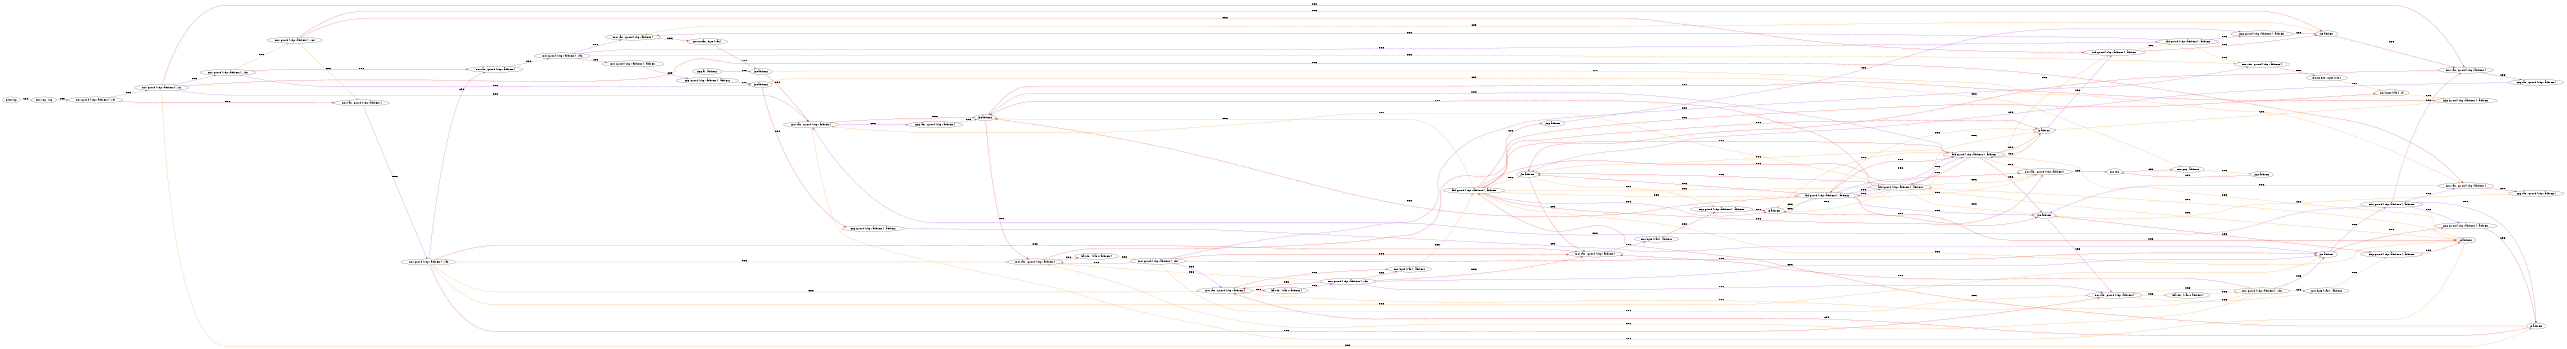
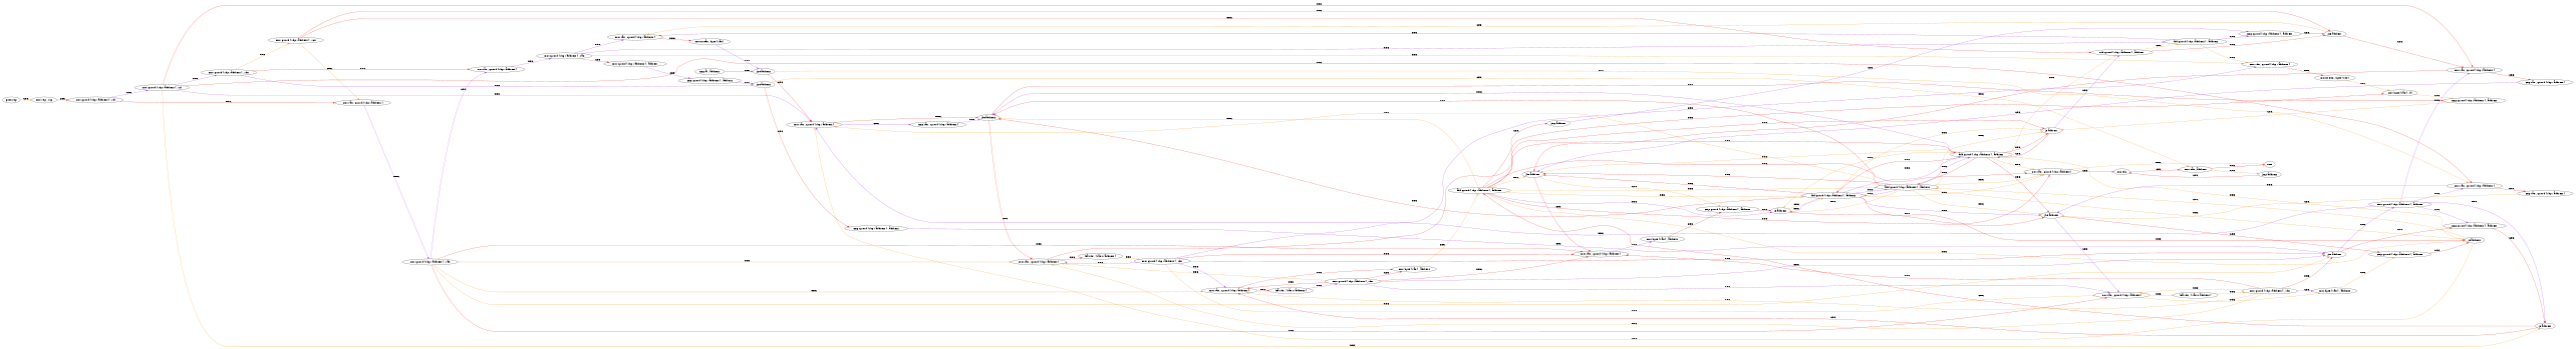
  digraph {
    rankdir=LR
    edge [color=red]
    n1 [label="push rbp"]
    n2 [label="mov rbp , rsp"]
    n3 [label="mov qword [ rbp - address ] , rdi"]
    n4 [label="mov qword [ rbp - address ] , rsi"]
    n5 [label="mov rax , qword [ rbp - address ]"]
    n6 [label="mov qword [ rbp - address ] , rdx"]
    n7 [label="je address"]
    n8 [label="mov rax , qword [ rbp - address ]"]
    n9 [label="mov rax , qword [ rbp - address ]"]
    n10 [label="mov rax , qword [ rbp - address ]"]
    n11 [label="mov qword [ rbp - address ] , rax"]
    n12 [label="mov qword [ rbp - address ] , rcx"]
    n13 [label="mov rax , qword [ rbp - address ]"]
    n14 [label="jne address"]
    n15 [label="mov rax , qword [ rbp - address ]"]
    n16 [label="add qword [ rbp - address ] , address"]
    n17 [label="jbe address"]
    n18 [label="cmp rax , qword [ rbp - address ]"]
    n19 [label="jbe address"]
    n20 [label="cmp rax , qword [ rbp - address ]"]
    n21 [label="jbe address"]
    n22 [label="cmp rax , qword [ rbp - address ]"]
    n23 [label="jne address"]
    n24 [label="sub qword [ rbp - address ] , address"]
    n25 [label="mov qword [ rbp - address ] , rax"]
    n26 [label="cmp qword [ rbp - address ] , address"]
-   n27 [label="mov pop , address"]
+   n27 [label="mov eax , address"]
    n28 [label="mov rax , qword [ rbp - address ]"]
    n29 [label="add qword [ rbp - address ] , address"]
    n30 [label="jne address"]
    n31 [label="mov rax , qword [ rbp - address ]"]
    n32 [label="mov rax , qword [ rbp - address ]"]
    n33 [label="mov rax , qword [ rbp - address ]"]
    n34 [label="cmp qword [ rbp - address ] , address"]
    n35 [label="mov qword [ rbp - address ] , address"]
    n36 [label="lea rdx , [ rax + address ]"]
    n37 [label="mov byte [ rax ] , address"]
    n38 [label="mov byte [ rax ] , address"]
    n39 [label="lea rdx , [ rax + address ]"]
    n40 [label="mov byte [ rax ] , dl"]
    n41 [label="lea rdx , [ rax + address ]"]
    n42 [label="mov byte [ rax ] , address"]
    n43 [label="mov qword [ rbp - address ] , address"]
    n44 [label="mov rdx , qword [ rbp - address ]"]
    n45 [label="cmp qword [ rbp - address ] , address"]
    n46 [label="movzx eax , byte [ rax ]"]
    n47 [label="movzx edx , byte [ rdx ]"]
    n48 [label="cmp qword [ rbp - address ] , address"]
    n49 [label="jmp address"]
+   n50 [label=retn]
    n51 [label="pop rbp"]
    n52 [label="jmp address"]
    n53 [label="je address"]
    n54 [label="mov rax , qword [ rbp - address ]"]
    n55 [label="add qword [ rbp - address ] , address"]
    n56 [label="je address"]
    n57 [label="add qword [ rbp - address ] , address"]
    n58 [label="je address"]
    n59 [label="add qword [ rbp - address ] , address"]
    n60 [label="cmp qword [ rbp - address ] , address"]
    n61 [label="cmp qword [ rbp - address ] , address"]
    n62 [label="cmp qword [ rbp - address ] , address"]
    n63 [label="mov qword [ rbp - address ] , rdx"]
    n64 [label="jne address"]
    n65 [label="cmp al , address"]
    n66 [label="mov qword [ rbp - address ] , rdx"]
    n67 [label="mov qword [ rbp - address ] , rdx"]
    n1 -> n2 [color=darkorange label=CFG]
    n2 -> n3 [label=CFG]
    n3 -> n4 [color=purple label=CFG]
    n3 -> n5 [label=DFG]
    n4 -> n6 [color=purple label=CFG]
    n4 -> n7 [color=darkorange label=DFG]
    n4 -> n8 [label=DFG]
    n4 -> n9 [color=purple label=DFG]
    n4 -> n10 [label=DFG]
    n5 -> n11 [color=purple label=DFG]
    n6 -> n12 [color=darkorange label=CFG]
    n6 -> n13 [label=DFG]
    n6 -> n14 [color=purple label=DFG]
    n7 -> n15 [label=CFG]
    n7 -> n16 [label=CFG]
    n8 -> n17 [label=DFG]
    n8 -> n18 [label=CFG]
    n9 -> n19 [label=DFG]
    n9 -> n20 [color=purple label=CFG]
    n10 -> n21 [color=purple label=DFG]
    n10 -> n22 [label=CFG]
    n11 -> n13 [color=purple label=CFG]
    n11 -> n15 [color=darkorange label=DFG]
    n11 -> n30 [color=darkorange label=DFG]
    n11 -> n31 [label=DFG]
    n11 -> n32 [color=darkorange label=DFG]
    n11 -> n33 [label=DFG]
    n12 -> n5 [color=darkorange label=CFG]
    n12 -> n23 [label=DFG]
    n12 -> n24 [label=DFG]
    n13 -> n25 [color=purple label=DFG]
    n14 -> n26 [label=CFG]
    n14 -> n27 [color=darkorange label=CFG]
    n15 -> n36 [label=DFG]
    n15 -> n37 [label=DFG]
    n16 -> n17 [color=darkorange label=DFG]
    n16 -> n19 [color=darkorange label=DFG]
    n16 -> n21 [label=DFG]
    n16 -> n52 [label=CFG]
    n16 -> n53 [color=purple label=DFG]
    n16 -> n54 [label=DFG]
    n16 -> n55 [color=darkorange label=DFG]
    n16 -> n56 [label=DFG]
    n16 -> n57 [label=DFG]
    n16 -> n58 [color=darkorange label=DFG]
    n16 -> n59 [color=darkorange label=DFG]
    n17 -> n31 [label=CFG]
    n17 -> n60 [color=darkorange label=CFG]
    n18 -> n17 [color=purple label=CFG]
    n19 -> n32 [label=CFG]
    n19 -> n61 [label=CFG]
    n20 -> n19 [color=purple label=CFG]
    n21 -> n33 [color=purple label=CFG]
    n21 -> n62 [label=CFG]
    n22 -> n21 [color=darkorange label=CFG]
    n23 -> n8 [label=CFG]
    n23 -> n28 [color=darkorange label=CFG]
    n24 -> n23 [label=DFG]
    n24 -> n29 [color=darkorange label=CFG]
    n25 -> n28 [color=purple label=DFG]
    n25 -> n29 [color=purple label=DFG]
    n25 -> n43 [label=CFG]
    n25 -> n44 [color=darkorange label=DFG]
    n26 -> n30 [color=purple label=CFG]
    n27 -> n49 [color=darkorange label=CFG]
+   n27 -> n50 [label=DFG]
    n28 -> n46 [label=DFG]
    n29 -> n28 [color=purple label=DFG]
    n29 -> n44 [color=darkorange label=DFG]
    n29 -> n48 [color=purple label=CFG]
    n30 -> n34 [label=CFG]
    n30 -> n35 [color=purple label=CFG]
    n31 -> n38 [color=purple label=DFG]
    n32 -> n39 [label=DFG]
    n32 -> n40 [label=DFG]
    n33 -> n41 [color=darkorange label=DFG]
    n33 -> n42 [color=darkorange label=DFG]
    n34 -> n7 [label=CFG]
    n35 -> n7 [color=purple label=DFG]
    n35 -> n8 [color=purple label=DFG]
    n35 -> n9 [color=purple label=DFG]
    n35 -> n10 [color=purple label=DFG]
    n35 -> n34 [color=purple label=CFG]
    n36 -> n63 [color=purple label=DFG]
    n37 -> n16 [color=darkorange label=CFG]
    n38 -> n60 [label=CFG]
    n39 -> n66 [color=darkorange label=DFG]
    n40 -> n61 [color=darkorange label=CFG]
    n41 -> n67 [color=darkorange label=DFG]
    n42 -> n62 [color=darkorange label=CFG]
    n43 -> n45 [color=purple label=CFG]
    n44 -> n47 [label=DFG]
    n45 -> n14 [color=purple label=CFG]
    n46 -> n64 [color=purple label=DFG]
    n47 -> n40 [color=darkorange label=CFG]
    n48 -> n23 [label=CFG]
    n49 -> n51 [label=CFG]
    n51 -> n27 [label=CFG]
    n52 -> n48 [color=purple label=CFG]
    n53 -> n54 [label=CFG]
    n53 -> n55 [color=darkorange label=CFG]
+   n54 -> n50 [color=darkorange label=DFG]
    n54 -> n51 [color=purple label=CFG]
    n55 -> n17 [label=DFG]
    n55 -> n19 [label=DFG]
    n55 -> n21 [color=purple label=DFG]
    n55 -> n53 [color=purple label=DFG]
    n55 -> n54 [color=darkorange label=DFG]
    n55 -> n56 [color=darkorange label=DFG]
    n55 -> n57 [color=purple label=DFG]
    n55 -> n58 [label=DFG]
    n55 -> n59 [color=purple label=DFG]
    n56 -> n24 [color=purple label=CFG]
    n56 -> n57 [label=CFG]
    n57 -> n17 [color=darkorange label=DFG]
    n57 -> n19 [color=purple label=DFG]
    n57 -> n21 [label=DFG]
    n57 -> n24 [color=darkorange label=CFG]
    n57 -> n53 [color=darkorange label=DFG]
    n57 -> n54 [color=darkorange label=DFG]
    n57 -> n55 [label=DFG]
    n57 -> n56 [label=DFG]
    n57 -> n58 [color=darkorange label=DFG]
    n57 -> n59 [label=DFG]
    n58 -> n9 [color=darkorange label=CFG]
    n58 -> n59 [color=darkorange label=CFG]
    n59 -> n9 [color=darkorange label=CFG]
    n59 -> n17 [label=DFG]
    n59 -> n19 [label=DFG]
    n59 -> n21 [color=darkorange label=DFG]
    n59 -> n53 [color=darkorange label=DFG]
    n59 -> n54 [color=darkorange label=DFG]
    n59 -> n55 [color=purple label=DFG]
    n59 -> n56 [color=darkorange label=DFG]
    n59 -> n57 [color=purple label=DFG]
    n59 -> n58 [color=darkorange label=DFG]
    n60 -> n53 [label=CFG]
    n61 -> n56 [color=darkorange label=CFG]
    n62 -> n58 [label=CFG]
    n63 -> n15 [label=DFG]
    n63 -> n30 [color=purple label=DFG]
    n63 -> n31 [label=DFG]
    n63 -> n32 [color=darkorange label=DFG]
    n63 -> n33 [color=purple label=DFG]
    n63 -> n37 [label=CFG]
    n64 -> n9 [label=CFG]
    n64 -> n10 [color=darkorange label=CFG]
    n65 -> n64 [label=CFG]
    n66 -> n15 [color=purple label=DFG]
    n66 -> n30 [label=DFG]
    n66 -> n31 [label=DFG]
    n66 -> n32 [color=purple label=DFG]
    n66 -> n33 [color=darkorange label=DFG]
    n66 -> n44 [color=purple label=CFG]
    n67 -> n15 [color=darkorange label=DFG]
    n67 -> n30 [label=DFG]
    n67 -> n31 [label=DFG]
    n67 -> n32 [color=darkorange label=DFG]
    n67 -> n33 [color=darkorange label=DFG]
    n67 -> n42 [color=purple label=CFG]
  }
